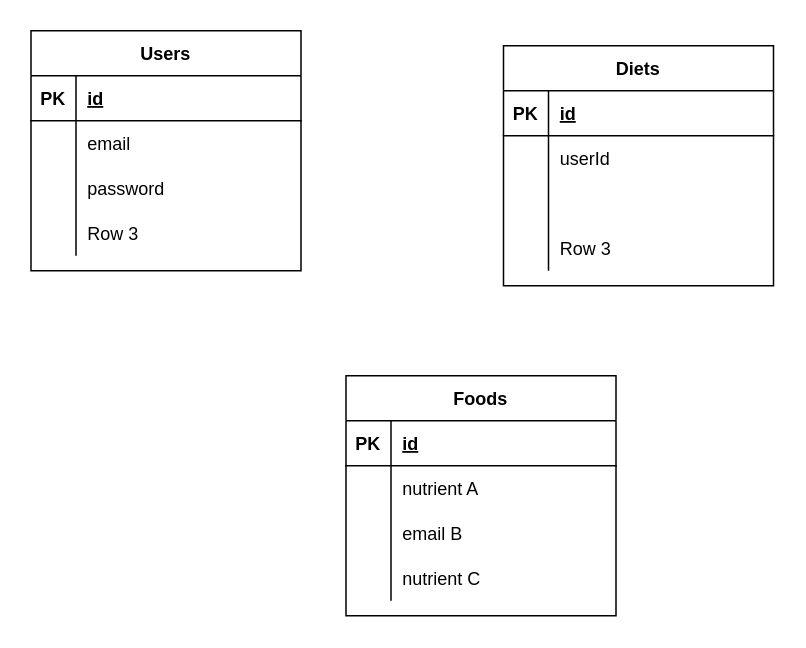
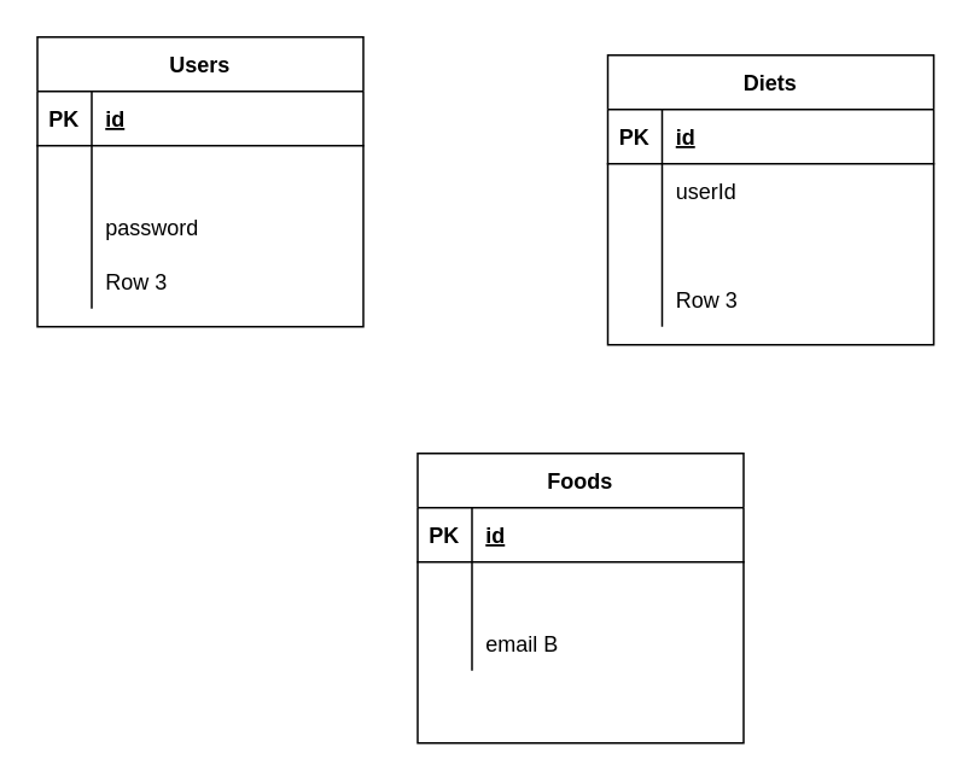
  <mxCell id="0" />
  <mxCell id="1" parent="0" />
  <mxCell id="2" value="Users" style="shape=table;startSize=30;container=1;collapsible=1;childLayout=tableLayout;fixedRows=1;rowLines=0;fontStyle=1;align=center;resizeLast=1;" vertex="1" parent="1"><mxGeometry x="20" y="20" width="180" height="160" as="geometry" /></mxCell>
  <mxCell id="3" value="" style="shape=partialRectangle;collapsible=0;dropTarget=0;pointerEvents=0;fillColor=none;top=0;left=0;bottom=1;right=0;points=[[0,0.5],[1,0.5]];portConstraint=eastwest;" vertex="1" parent="2"><mxGeometry y="30" width="180" height="30" as="geometry" /></mxCell>
  <mxCell id="4" value="PK" style="shape=partialRectangle;connectable=0;fillColor=none;top=0;left=0;bottom=0;right=0;fontStyle=1;overflow=hidden;" vertex="1" parent="3"><mxGeometry width="30" height="30" as="geometry" /></mxCell>
  <mxCell id="5" value="id" style="shape=partialRectangle;connectable=0;fillColor=none;top=0;left=0;bottom=0;right=0;align=left;spacingLeft=6;fontStyle=5;overflow=hidden;" vertex="1" parent="3"><mxGeometry x="30" width="150" height="30" as="geometry" /></mxCell>
  <mxCell id="6" value="" style="shape=partialRectangle;collapsible=0;dropTarget=0;pointerEvents=0;fillColor=none;top=0;left=0;bottom=0;right=0;points=[[0,0.5],[1,0.5]];portConstraint=eastwest;" vertex="1" parent="2"><mxGeometry y="60" width="180" height="30" as="geometry" /></mxCell>
  <mxCell id="7" value="" style="shape=partialRectangle;connectable=0;fillColor=none;top=0;left=0;bottom=0;right=0;editable=1;overflow=hidden;" vertex="1" parent="6"><mxGeometry width="30" height="30" as="geometry" /></mxCell>
- <mxCell id="8" value="email" style="shape=partialRectangle;connectable=0;fillColor=none;top=0;left=0;bottom=0;right=0;align=left;spacingLeft=6;overflow=hidden;" vertex="1" parent="6"><mxGeometry x="30" width="150" height="30" as="geometry" /></mxCell>
  <mxCell id="9" value="" style="shape=partialRectangle;collapsible=0;dropTarget=0;pointerEvents=0;fillColor=none;top=0;left=0;bottom=0;right=0;points=[[0,0.5],[1,0.5]];portConstraint=eastwest;" vertex="1" parent="2"><mxGeometry y="90" width="180" height="30" as="geometry" /></mxCell>
  <mxCell id="10" value="" style="shape=partialRectangle;connectable=0;fillColor=none;top=0;left=0;bottom=0;right=0;editable=1;overflow=hidden;" vertex="1" parent="9"><mxGeometry width="30" height="30" as="geometry" /></mxCell>
  <mxCell id="11" value="password" style="shape=partialRectangle;connectable=0;fillColor=none;top=0;left=0;bottom=0;right=0;align=left;spacingLeft=6;overflow=hidden;" vertex="1" parent="9"><mxGeometry x="30" width="150" height="30" as="geometry" /></mxCell>
  <mxCell id="12" value="" style="shape=partialRectangle;collapsible=0;dropTarget=0;pointerEvents=0;fillColor=none;top=0;left=0;bottom=0;right=0;points=[[0,0.5],[1,0.5]];portConstraint=eastwest;" vertex="1" parent="2"><mxGeometry y="120" width="180" height="30" as="geometry" /></mxCell>
  <mxCell id="13" value="" style="shape=partialRectangle;connectable=0;fillColor=none;top=0;left=0;bottom=0;right=0;editable=1;overflow=hidden;" vertex="1" parent="12"><mxGeometry width="30" height="30" as="geometry" /></mxCell>
  <mxCell id="14" value="Row 3" style="shape=partialRectangle;connectable=0;fillColor=none;top=0;left=0;bottom=0;right=0;align=left;spacingLeft=6;overflow=hidden;" vertex="1" parent="12"><mxGeometry x="30" width="150" height="30" as="geometry" /></mxCell>
  <mxCell id="15" value="Diets" style="shape=table;startSize=30;container=1;collapsible=1;childLayout=tableLayout;fixedRows=1;rowLines=0;fontStyle=1;align=center;resizeLast=1;" vertex="1" parent="1"><mxGeometry x="335" y="30" width="180" height="160" as="geometry" /></mxCell>
  <mxCell id="16" value="" style="shape=partialRectangle;collapsible=0;dropTarget=0;pointerEvents=0;fillColor=none;top=0;left=0;bottom=1;right=0;points=[[0,0.5],[1,0.5]];portConstraint=eastwest;" vertex="1" parent="15"><mxGeometry y="30" width="180" height="30" as="geometry" /></mxCell>
  <mxCell id="17" value="PK" style="shape=partialRectangle;connectable=0;fillColor=none;top=0;left=0;bottom=0;right=0;fontStyle=1;overflow=hidden;" vertex="1" parent="16"><mxGeometry width="30" height="30" as="geometry" /></mxCell>
  <mxCell id="18" value="id" style="shape=partialRectangle;connectable=0;fillColor=none;top=0;left=0;bottom=0;right=0;align=left;spacingLeft=6;fontStyle=5;overflow=hidden;" vertex="1" parent="16"><mxGeometry x="30" width="150" height="30" as="geometry" /></mxCell>
  <mxCell id="19" value="" style="shape=partialRectangle;collapsible=0;dropTarget=0;pointerEvents=0;fillColor=none;top=0;left=0;bottom=0;right=0;points=[[0,0.5],[1,0.5]];portConstraint=eastwest;" vertex="1" parent="15"><mxGeometry y="60" width="180" height="30" as="geometry" /></mxCell>
  <mxCell id="20" value="" style="shape=partialRectangle;connectable=0;fillColor=none;top=0;left=0;bottom=0;right=0;editable=1;overflow=hidden;" vertex="1" parent="19"><mxGeometry width="30" height="30" as="geometry" /></mxCell>
  <mxCell id="21" value="userId" style="shape=partialRectangle;connectable=0;fillColor=none;top=0;left=0;bottom=0;right=0;align=left;spacingLeft=6;overflow=hidden;" vertex="1" parent="19"><mxGeometry x="30" width="150" height="30" as="geometry" /></mxCell>
  <mxCell id="22" value="" style="shape=partialRectangle;collapsible=0;dropTarget=0;pointerEvents=0;fillColor=none;top=0;left=0;bottom=0;right=0;points=[[0,0.5],[1,0.5]];portConstraint=eastwest;" vertex="1" parent="15"><mxGeometry y="90" width="180" height="30" as="geometry" /></mxCell>
  <mxCell id="23" value="" style="shape=partialRectangle;connectable=0;fillColor=none;top=0;left=0;bottom=0;right=0;editable=1;overflow=hidden;" vertex="1" parent="22"><mxGeometry width="30" height="30" as="geometry" /></mxCell>
  <mxCell id="24" value="" style="shape=partialRectangle;collapsible=0;dropTarget=0;pointerEvents=0;fillColor=none;top=0;left=0;bottom=0;right=0;points=[[0,0.5],[1,0.5]];portConstraint=eastwest;" vertex="1" parent="15"><mxGeometry y="120" width="180" height="30" as="geometry" /></mxCell>
  <mxCell id="25" value="" style="shape=partialRectangle;connectable=0;fillColor=none;top=0;left=0;bottom=0;right=0;editable=1;overflow=hidden;" vertex="1" parent="24"><mxGeometry width="30" height="30" as="geometry" /></mxCell>
  <mxCell id="26" value="Row 3" style="shape=partialRectangle;connectable=0;fillColor=none;top=0;left=0;bottom=0;right=0;align=left;spacingLeft=6;overflow=hidden;" vertex="1" parent="24"><mxGeometry x="30" width="150" height="30" as="geometry" /></mxCell>
  <mxCell id="27" value="Foods" style="shape=table;startSize=30;container=1;collapsible=1;childLayout=tableLayout;fixedRows=1;rowLines=0;fontStyle=1;align=center;resizeLast=1;" vertex="1" parent="1"><mxGeometry x="230" y="250" width="180" height="160" as="geometry" /></mxCell>
  <mxCell id="28" value="" style="shape=partialRectangle;collapsible=0;dropTarget=0;pointerEvents=0;fillColor=none;top=0;left=0;bottom=1;right=0;points=[[0,0.5],[1,0.5]];portConstraint=eastwest;" vertex="1" parent="27"><mxGeometry y="30" width="180" height="30" as="geometry" /></mxCell>
  <mxCell id="29" value="PK" style="shape=partialRectangle;connectable=0;fillColor=none;top=0;left=0;bottom=0;right=0;fontStyle=1;overflow=hidden;" vertex="1" parent="28"><mxGeometry width="30" height="30" as="geometry" /></mxCell>
  <mxCell id="30" value="id" style="shape=partialRectangle;connectable=0;fillColor=none;top=0;left=0;bottom=0;right=0;align=left;spacingLeft=6;fontStyle=5;overflow=hidden;" vertex="1" parent="28"><mxGeometry x="30" width="150" height="30" as="geometry" /></mxCell>
  <mxCell id="31" value="" style="shape=partialRectangle;collapsible=0;dropTarget=0;pointerEvents=0;fillColor=none;top=0;left=0;bottom=0;right=0;points=[[0,0.5],[1,0.5]];portConstraint=eastwest;" vertex="1" parent="27"><mxGeometry y="60" width="180" height="30" as="geometry" /></mxCell>
  <mxCell id="32" value="" style="shape=partialRectangle;connectable=0;fillColor=none;top=0;left=0;bottom=0;right=0;editable=1;overflow=hidden;" vertex="1" parent="31"><mxGeometry width="30" height="30" as="geometry" /></mxCell>
- <mxCell id="33" value="nutrient A" style="shape=partialRectangle;connectable=0;fillColor=none;top=0;left=0;bottom=0;right=0;align=left;spacingLeft=6;overflow=hidden;" vertex="1" parent="31"><mxGeometry x="30" width="150" height="30" as="geometry" /></mxCell>
  <mxCell id="34" value="" style="shape=partialRectangle;collapsible=0;dropTarget=0;pointerEvents=0;fillColor=none;top=0;left=0;bottom=0;right=0;points=[[0,0.5],[1,0.5]];portConstraint=eastwest;" vertex="1" parent="27"><mxGeometry y="90" width="180" height="30" as="geometry" /></mxCell>
  <mxCell id="35" value="" style="shape=partialRectangle;connectable=0;fillColor=none;top=0;left=0;bottom=0;right=0;editable=1;overflow=hidden;" vertex="1" parent="34"><mxGeometry width="30" height="30" as="geometry" /></mxCell>
  <mxCell id="36" value="email B" style="shape=partialRectangle;connectable=0;fillColor=none;top=0;left=0;bottom=0;right=0;align=left;spacingLeft=6;overflow=hidden;" vertex="1" parent="34"><mxGeometry x="30" width="150" height="30" as="geometry" /></mxCell>
  <mxCell id="37" value="" style="shape=partialRectangle;collapsible=0;dropTarget=0;pointerEvents=0;fillColor=none;top=0;left=0;bottom=0;right=0;points=[[0,0.5],[1,0.5]];portConstraint=eastwest;" vertex="1" parent="27"><mxGeometry y="120" width="180" height="30" as="geometry" /></mxCell>
  <mxCell id="38" value="" style="shape=partialRectangle;connectable=0;fillColor=none;top=0;left=0;bottom=0;right=0;editable=1;overflow=hidden;" vertex="1" parent="37"><mxGeometry width="30" height="30" as="geometry" /></mxCell>
- <mxCell id="39" value="nutrient C" style="shape=partialRectangle;connectable=0;fillColor=none;top=0;left=0;bottom=0;right=0;align=left;spacingLeft=6;overflow=hidden;" vertex="1" parent="37"><mxGeometry x="30" width="150" height="30" as="geometry" /></mxCell>
